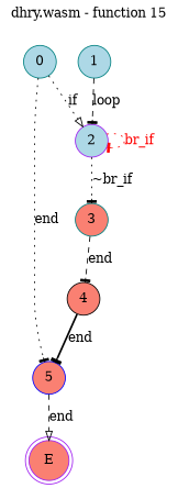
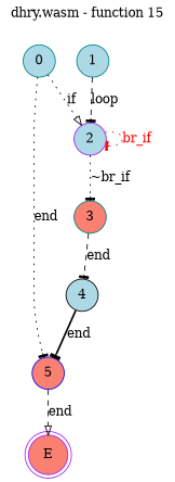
  digraph {
    label="dhry.wasm - function 15"
    labelfontcolor=black
    labelfontname=Helvetica
    labelfontsize=16
    labelloc=t
    node [color=teal fillcolor=lightblue shape=circle style=filled fontcolor=black]
    edge [arrowhead=tee style=dotted]
    E [color=purple fillcolor=salmon shape=doublecircle fontcolor=""]
    n2 [label=0]
    n3 [color=blue fillcolor=salmon label=5]
    n4 [color=purple label=2]
    n5 [label=1]
    n6 [fillcolor=salmon label=3]
-   n7 [color=black fillcolor=salmon label=4]
+   n7 [color=black label=4]
    n2 -> n3 [label=end]
    n2 -> n4 [arrowhead=onormal label=if]
    n3 -> E [arrowhead=onormal label=end style=dashed]
    n4 -> n4 [color=red fontcolor=red label=br_if]
    n4 -> n6 [label="~br_if"]
    n5 -> n4 [label=loop style=dashed]
    n6 -> n7 [label=end style=dashed]
    n7 -> n3 [label=end style=bold]
  }
